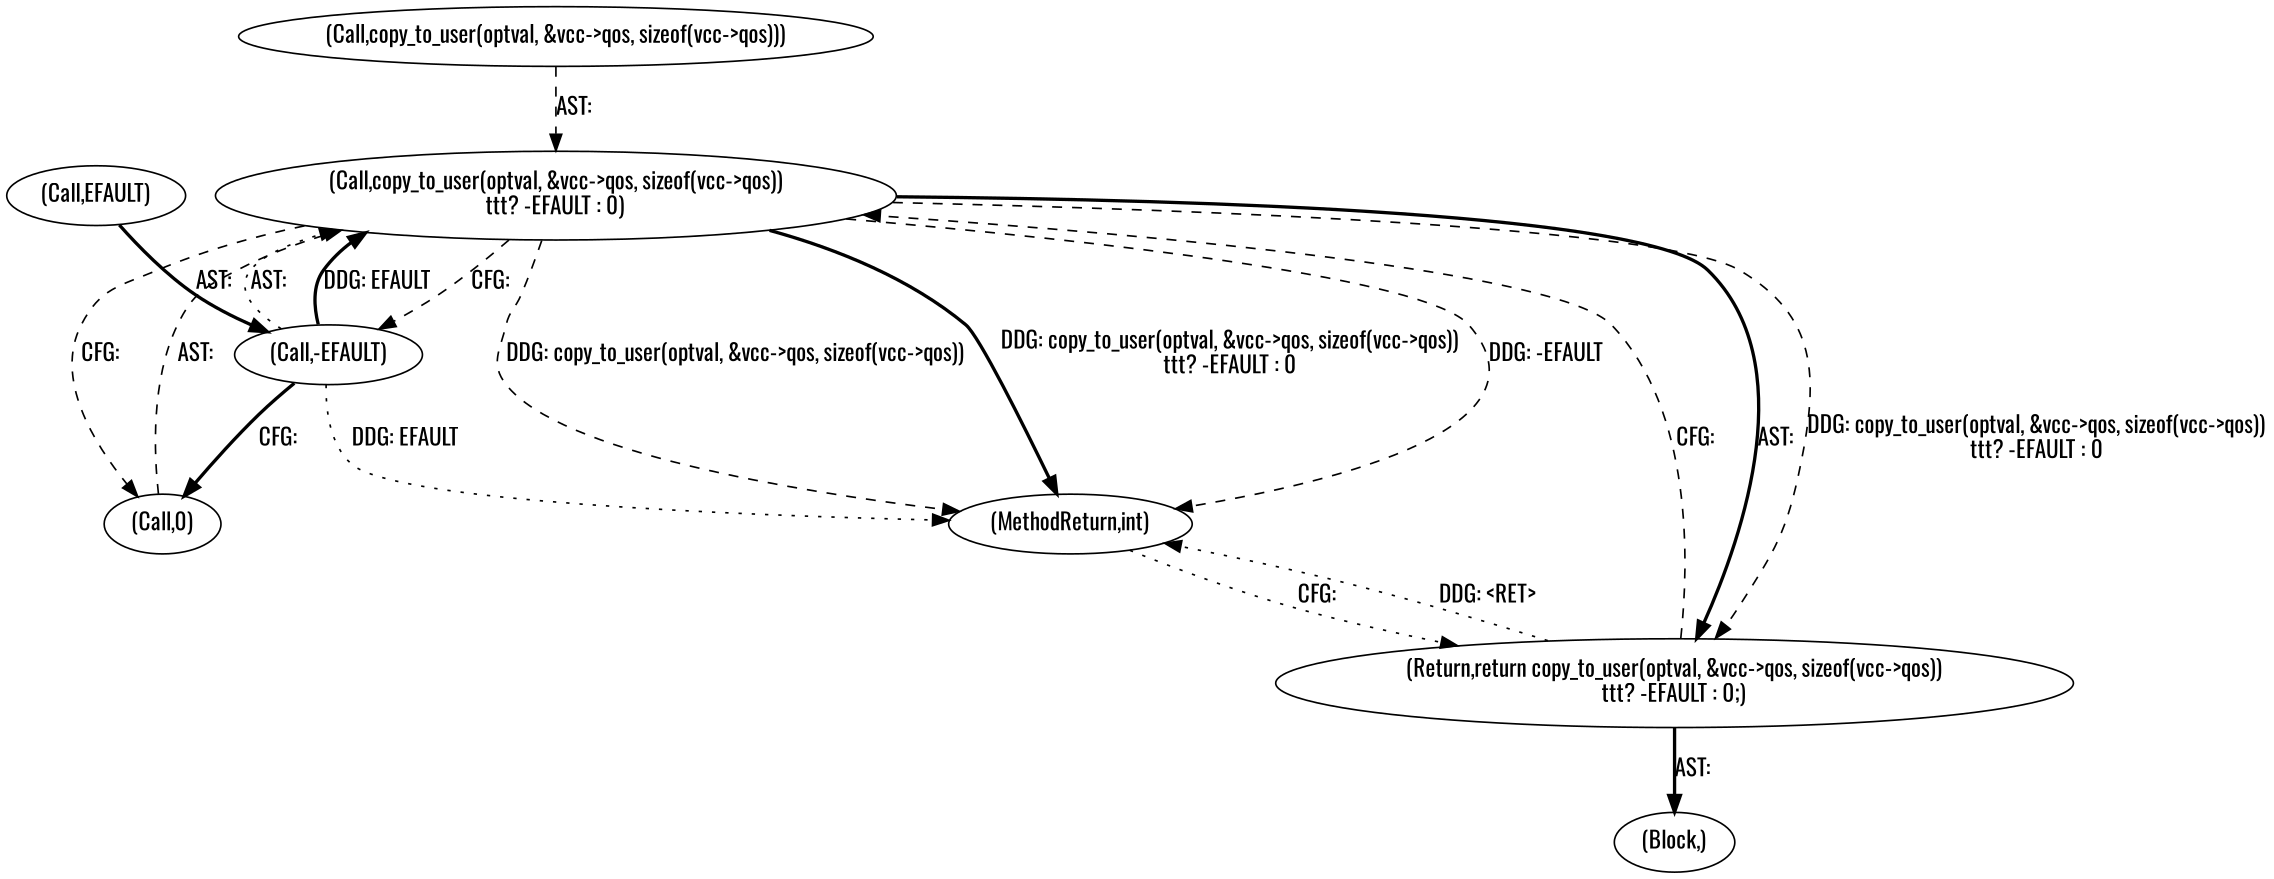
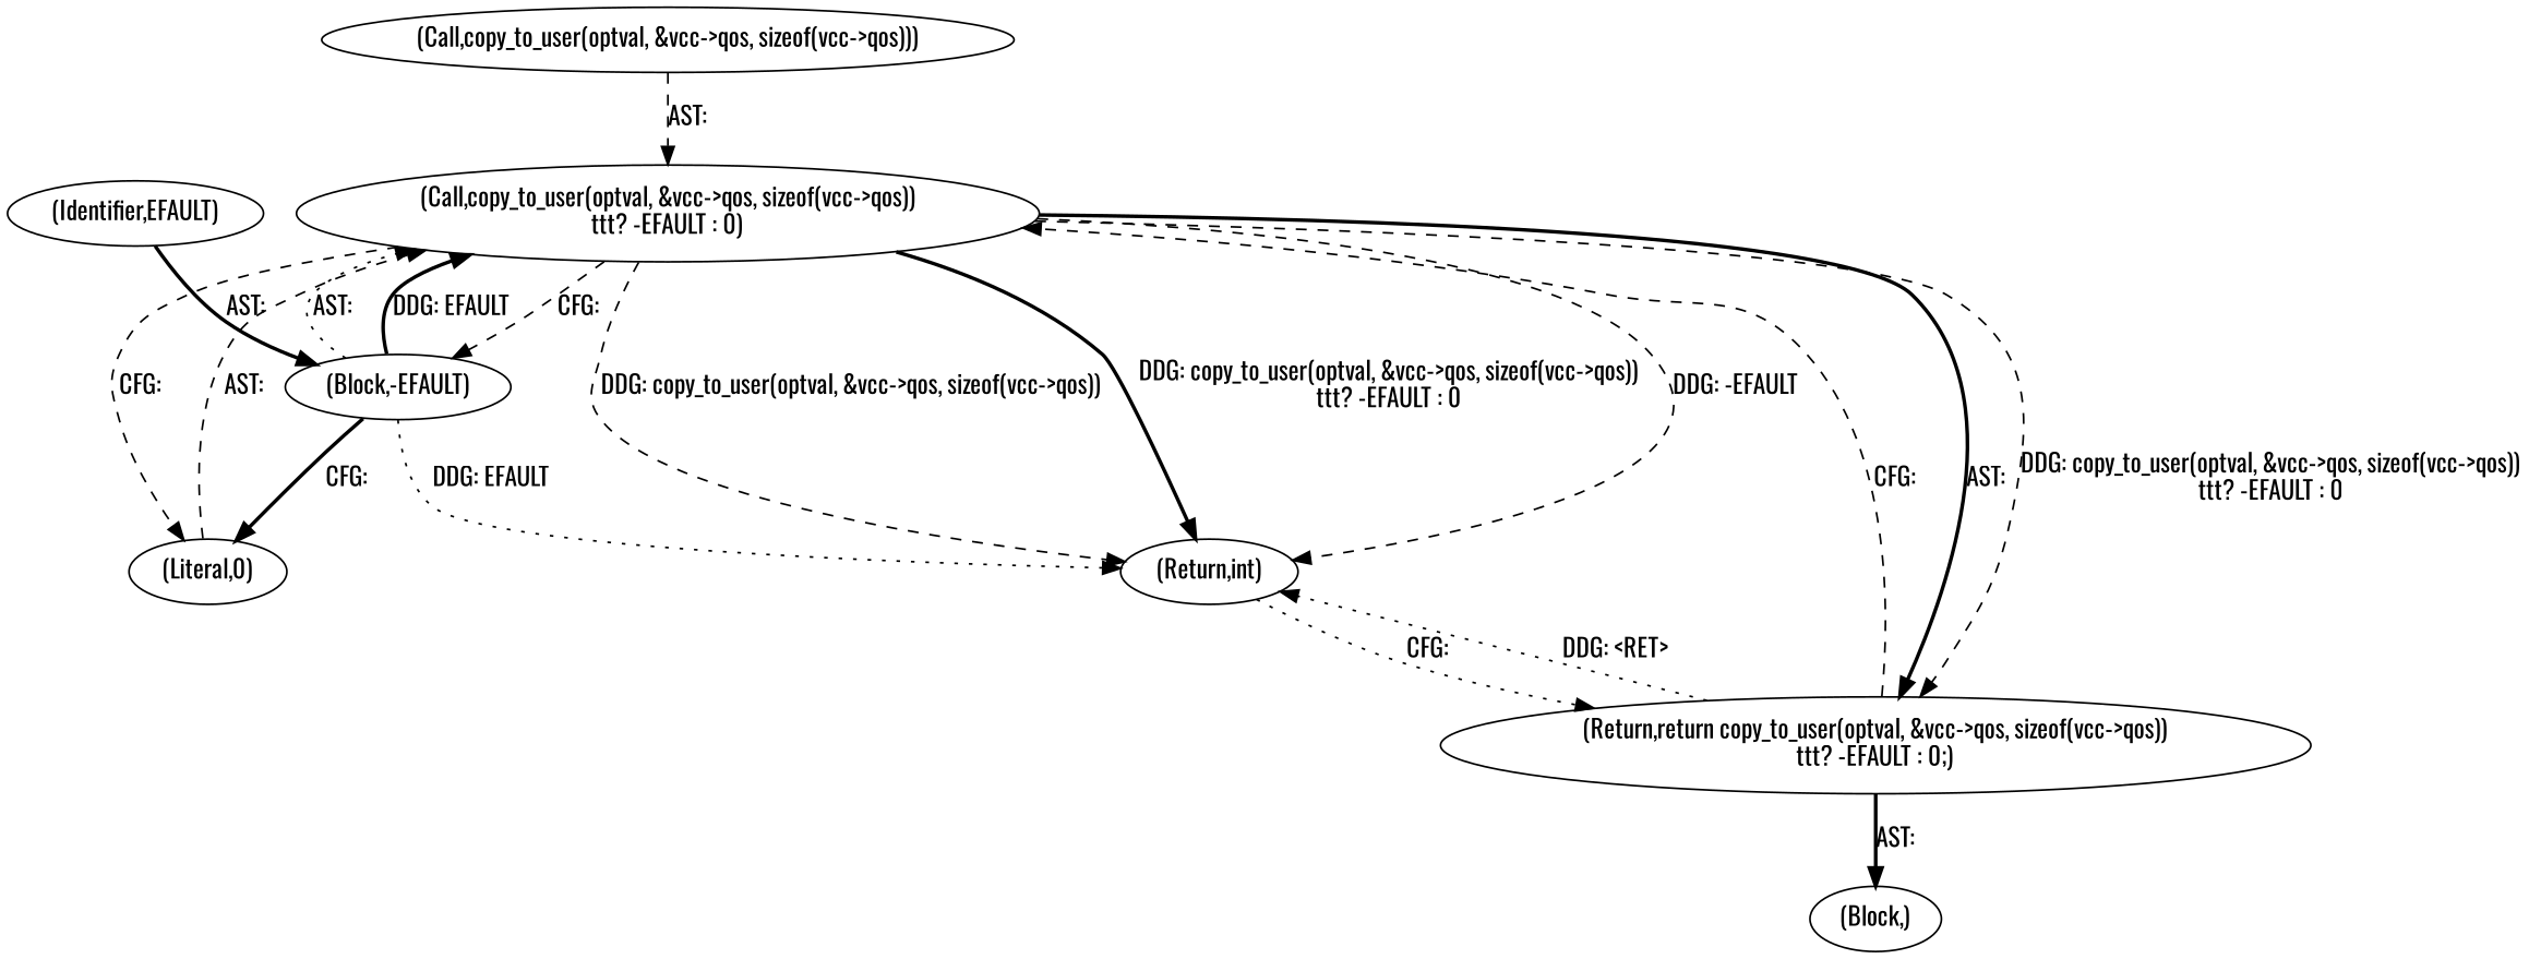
  digraph {
    fontname=Oswald
    node [fontname=Oswald]
    edge [fontname=Oswald style=dashed]
    n1 [label="(Call,copy_to_user(optval, &vcc->qos, sizeof(vcc->qos))\n\t\t\t? -EFAULT : 0)"]
-   n2 [label="(Call,-EFAULT)"]
+   n2 [label="(Block,-EFAULT)"]
    n3 [label="(Return,return copy_to_user(optval, &vcc->qos, sizeof(vcc->qos))\n\t\t\t? -EFAULT : 0;)"]
-   n4 [label="(Call,0)"]
-   n5 [label="(MethodReturn,int)"]
+   n4 [label="(Literal,0)"]
+   n5 [label="(Return,int)"]
    n6 [label="(Block,)"]
-   n7 [label="(Call,EFAULT)"]
+   n7 [label="(Identifier,EFAULT)"]
    n8 [label="(Call,copy_to_user(optval, &vcc->qos, sizeof(vcc->qos)))"]
    n1 -> n2 [label="CFG: "]
    n1 -> n3 [label="AST: " style=bold]
    n1 -> n3 [label="DDG: copy_to_user(optval, &vcc->qos, sizeof(vcc->qos))\n\t\t\t? -EFAULT : 0"]
    n1 -> n4 [label="CFG: "]
    n1 -> n5 [label="DDG: -EFAULT"]
    n1 -> n5 [label="DDG: copy_to_user(optval, &vcc->qos, sizeof(vcc->qos))"]
    n1 -> n5 [label="DDG: copy_to_user(optval, &vcc->qos, sizeof(vcc->qos))\n\t\t\t? -EFAULT : 0" style=bold]
    n2 -> n1 [label="AST: " style=dotted]
    n2 -> n1 [label="DDG: EFAULT" style=bold]
    n2 -> n4 [label="CFG: " style=bold]
    n2 -> n5 [label="DDG: EFAULT" style=dotted]
    n3 -> n1 [label="CFG: "]
    n3 -> n5 [label="DDG: <RET>" style=dotted]
    n3 -> n6 [label="AST: " style=bold]
    n4 -> n1 [label="AST: "]
    n5 -> n3 [label="CFG: " style=dotted]
    n7 -> n2 [label="AST: " style=bold]
    n8 -> n1 [label="AST: "]
  }
